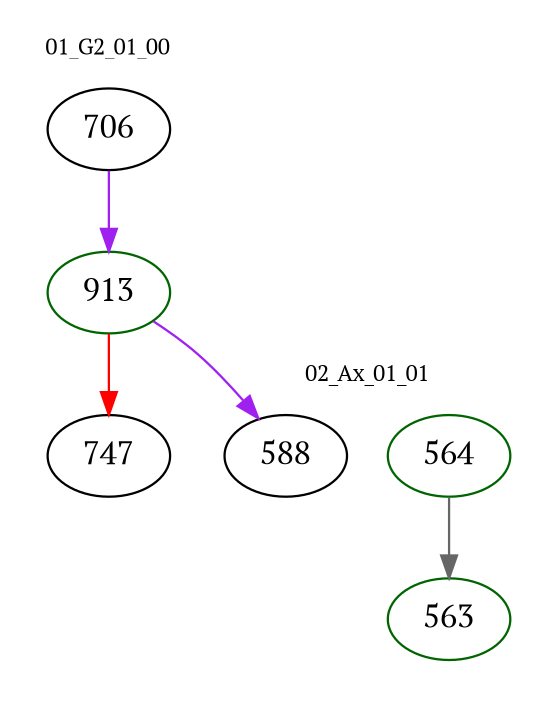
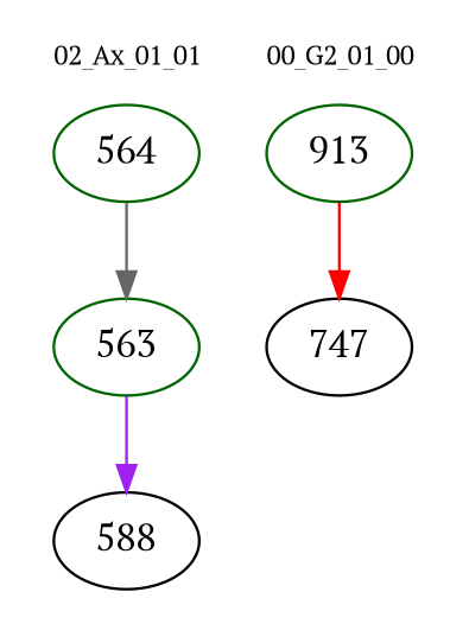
  digraph {
    fontname="PT Serif"
    node [color=darkgreen fontname="PT Serif" shape=ellipse]
    edge [color=purple fontname="PT Serif"]
    n1 [label=564]
    n2 [label=563]
    n3 [color=black label=588]
-   n4 [color=black label=706]
    n5 [label=913]
    n6 [color=black label=747]
    subgraph cluster_1 {
      color=white
      fontsize=10
      label="02_Ax_01_01"
      n1
      n2
      n3
    }
    subgraph cluster_2 {
      color=white
      fontsize=10
-     label="01_G2_01_00"
-     n4
+     label="00_G2_01_00"
      n5
      n6
    }
    n1 -> n2 [color=gray40]
-   n5 -> n3
-   n4 -> n5
+   n2 -> n3
    n5 -> n6 [color=red]
  }
